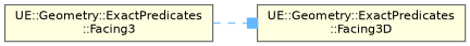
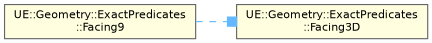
  digraph {
    rankdir=LR
    node [fillcolor=lightyellow fontname=Helvetica fontsize=10 shape=box style=filled]
-   n1 [color=gray40 fontcolor=black height=0.2 label="UE::Geometry::ExactPredicates\l::Facing3" width=0.4]
+   n1 [color=gray40 fontcolor=black height=0.2 label="UE::Geometry::ExactPredicates\l::Facing9" width=0.4]
    n2 [color=grey40 height=0.2 label="UE::Geometry::ExactPredicates\l::Facing3D" width=0.4]
    n1 -> n2 [color=steelblue1 fontname=Helvetica fontsize=10 labelfontname=Helvetica labelfontsize=10 style=dashed arrowhead=box]
  }
